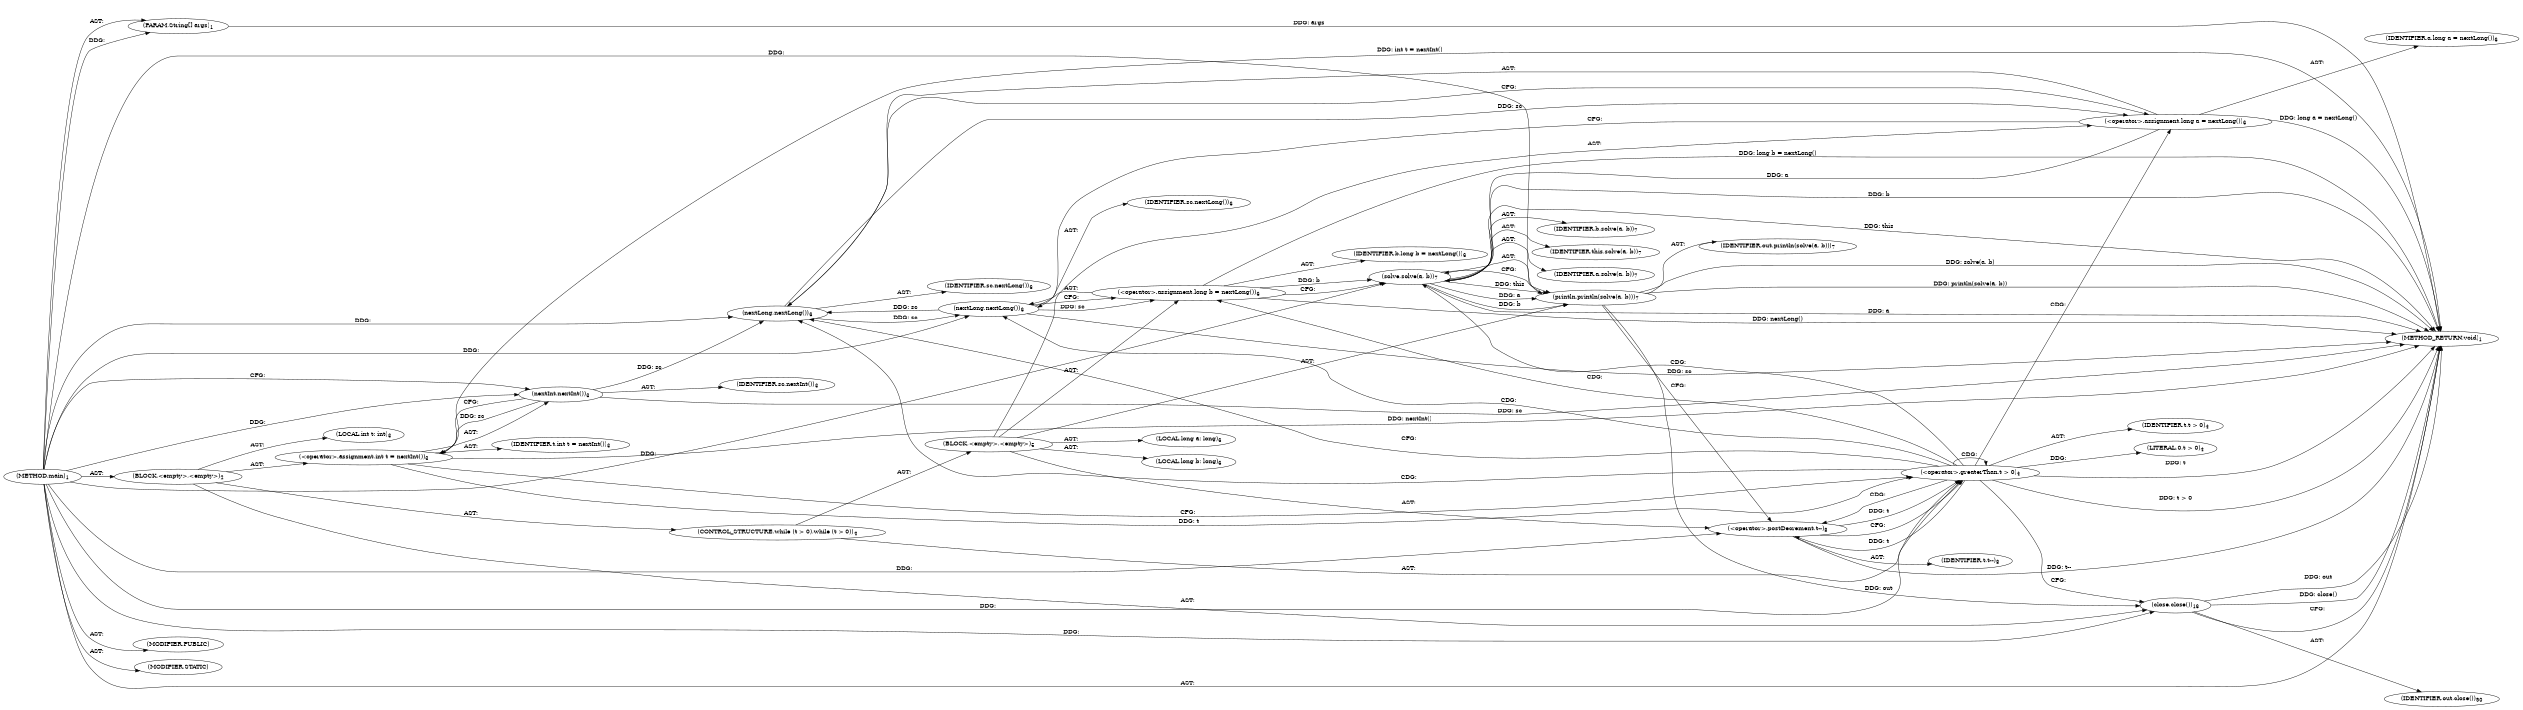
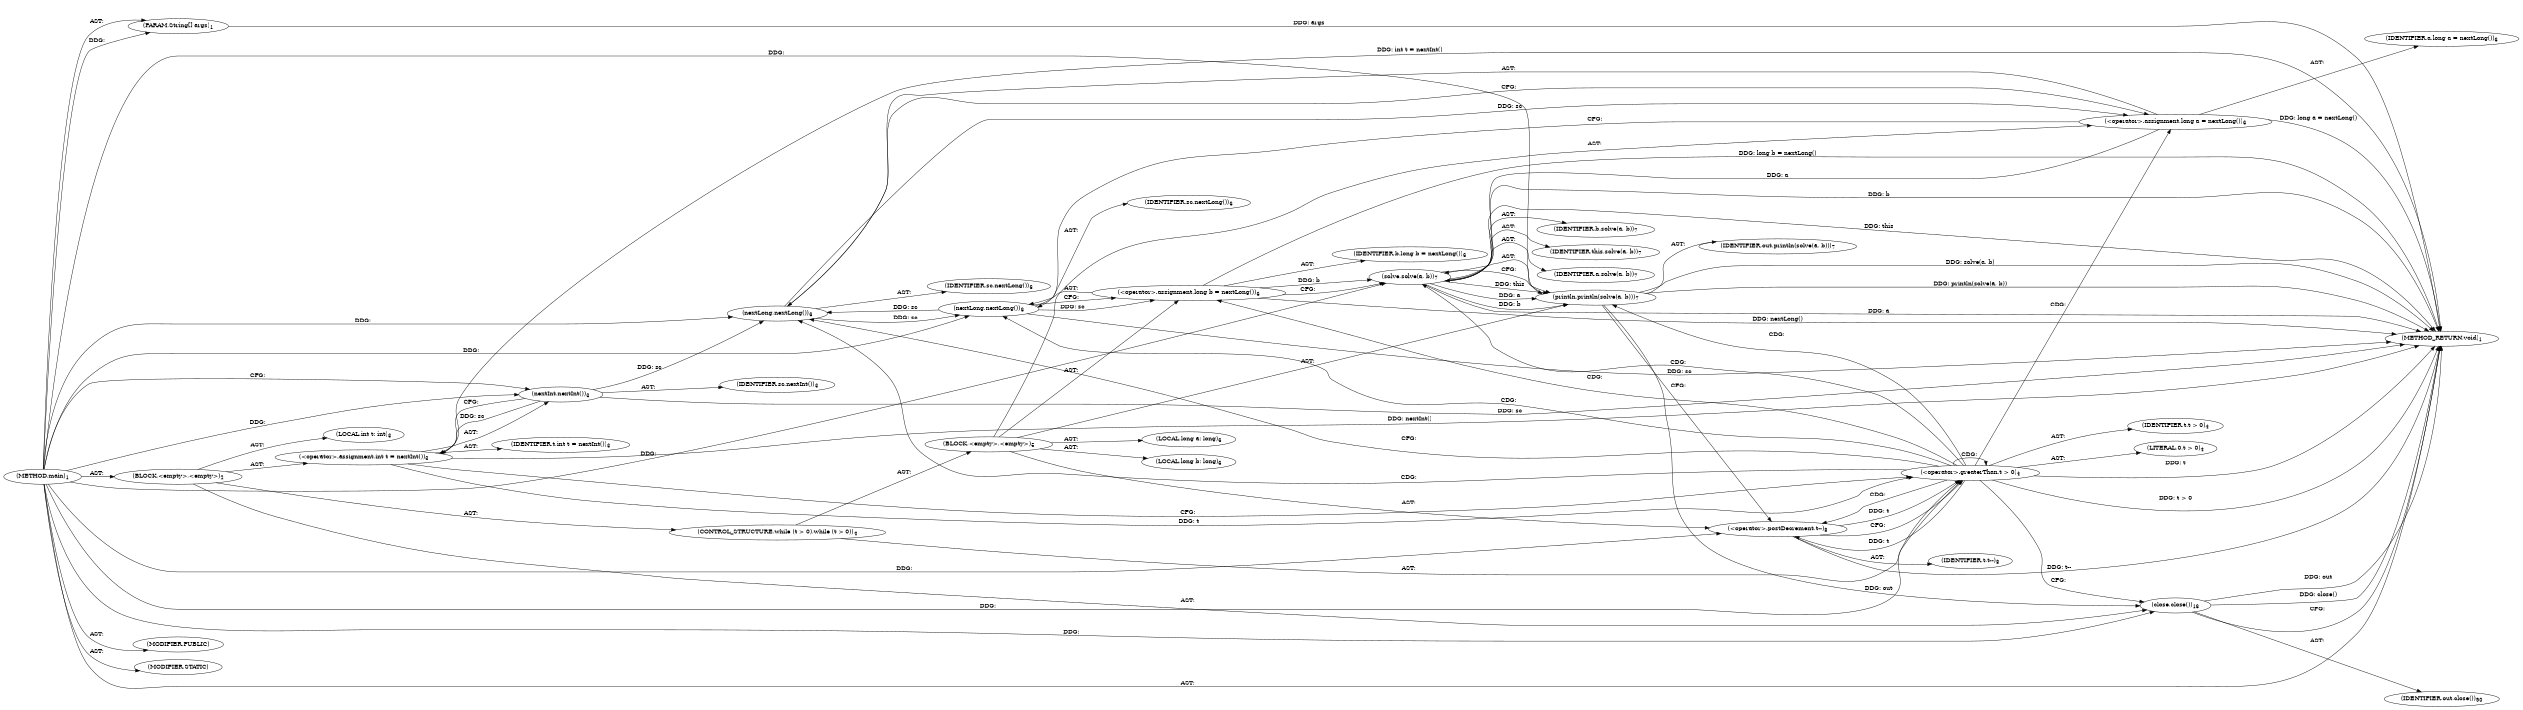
  digraph {
    rankdir=LR
    n1 [label=<(METHOD,main)<SUB>1</SUB>>]
    n2 [label=<(PARAM,String[] args)<SUB>1</SUB>>]
    n3 [label=<(BLOCK,&lt;empty&gt;,&lt;empty&gt;)<SUB>2</SUB>>]
    n4 [label=<(nextInt,nextInt())<SUB>3</SUB>>]
    n5 [label=<(&lt;operator&gt;.greaterThan,t &gt; 0)<SUB>4</SUB>>]
    n6 [label=<(nextLong,nextLong())<SUB>6</SUB>>]
    n7 [label=<(nextLong,nextLong())<SUB>6</SUB>>]
    n8 [label=<(println,println(solve(a, b)))<SUB>7</SUB>>]
    n9 [label=<(solve,solve(a, b))<SUB>7</SUB>>]
    n10 [label=<(&lt;operator&gt;.postDecrement,t--)<SUB>8</SUB>>]
    n11 [label=<(close,close())<SUB>16</SUB>>]
    n12 [label=<(MODIFIER,PUBLIC)>]
    n13 [label=<(MODIFIER,STATIC)>]
    n14 [label=<(METHOD_RETURN,void)<SUB>1</SUB>>]
    n15 [label=<(LOCAL,int t: int)<SUB>3</SUB>>]
    n16 [label=<(&lt;operator&gt;.assignment,int t = nextInt())<SUB>3</SUB>>]
    n17 [label=<(CONTROL_STRUCTURE,while (t &gt; 0),while (t &gt; 0))<SUB>4</SUB>>]
    n18 [label=<(IDENTIFIER,sc,nextInt())<SUB>3</SUB>>]
    n19 [label=<(IDENTIFIER,t,t &gt; 0)<SUB>4</SUB>>]
    n20 [label=<(LITERAL,0,t &gt; 0)<SUB>4</SUB>>]
    n21 [label=<(&lt;operator&gt;.assignment,long a = nextLong())<SUB>6</SUB>>]
    n22 [label=<(&lt;operator&gt;.assignment,long b = nextLong())<SUB>6</SUB>>]
    n23 [label=<(IDENTIFIER,sc,nextLong())<SUB>6</SUB>>]
    n24 [label=<(IDENTIFIER,sc,nextLong())<SUB>6</SUB>>]
    n25 [label=<(IDENTIFIER,out,println(solve(a, b)))<SUB>7</SUB>>]
    n26 [label=<(IDENTIFIER,this,solve(a, b))<SUB>7</SUB>>]
    n27 [label=<(IDENTIFIER,a,solve(a, b))<SUB>7</SUB>>]
    n28 [label=<(IDENTIFIER,b,solve(a, b))<SUB>7</SUB>>]
    n29 [label=<(IDENTIFIER,t,t--)<SUB>8</SUB>>]
    n30 [label=<(IDENTIFIER,out,close())<SUB>90</SUB>>]
    n31 [label=<(IDENTIFIER,t,int t = nextInt())<SUB>3</SUB>>]
    n32 [label=<(BLOCK,&lt;empty&gt;,&lt;empty&gt;)<SUB>5</SUB>>]
    n33 [label=<(LOCAL,long a: long)<SUB>6</SUB>>]
    n34 [label=<(LOCAL,long b: long)<SUB>6</SUB>>]
    n35 [label=<(IDENTIFIER,a,long a = nextLong())<SUB>6</SUB>>]
    n36 [label=<(IDENTIFIER,b,long b = nextLong())<SUB>6</SUB>>]
    n1 -> n2 [label="AST: "]
    n1 -> n2 [label="DDG: "]
    n1 -> n3 [label="AST: "]
    n1 -> n4 [label="CFG: "]
    n1 -> n4 [label="DDG: "]
    n1 -> n5 [label="DDG: "]
    n1 -> n6 [label="DDG: "]
    n1 -> n7 [label="DDG: "]
    n1 -> n8 [label="DDG: "]
    n1 -> n9 [label="DDG: "]
    n1 -> n10 [label="DDG: "]
    n1 -> n11 [label="DDG: "]
    n1 -> n12 [label="AST: "]
    n1 -> n13 [label="AST: "]
    n1 -> n14 [label="AST: "]
    n2 -> n14 [label="DDG: args"]
    n3 -> n11 [label="AST: "]
    n3 -> n15 [label="AST: "]
    n3 -> n16 [label="AST: "]
    n3 -> n17 [label="AST: "]
    n4 -> n6 [label="DDG: sc"]
    n4 -> n14 [label="DDG: sc"]
    n4 -> n16 [label="CFG: "]
    n4 -> n16 [label="DDG: sc"]
    n4 -> n18 [label="AST: "]
    n5 -> n5 [label="CDG: "]
    n5 -> n6 [label="CFG: "]
    n5 -> n6 [label="CDG: "]
    n5 -> n7 [label="CDG: "]
+   n5 -> n8 [label="CDG: "]
    n5 -> n9 [label="CDG: "]
    n5 -> n10 [label="DDG: t"]
    n5 -> n10 [label="CDG: "]
    n5 -> n11 [label="CFG: "]
    n5 -> n14 [label="DDG: t"]
    n5 -> n14 [label="DDG: t &gt; 0"]
    n5 -> n19 [label="AST: "]
-   n5 -> n20 [label="DDG: "]
+   n5 -> n20 [label="AST: "]
    n5 -> n21 [label="CDG: "]
    n5 -> n22 [label="CDG: "]
    n6 -> n7 [label="DDG: sc"]
    n6 -> n21 [label="CFG: "]
    n6 -> n21 [label="DDG: sc"]
    n6 -> n23 [label="AST: "]
    n7 -> n6 [label="DDG: sc"]
    n7 -> n14 [label="DDG: sc"]
    n7 -> n22 [label="CFG: "]
    n7 -> n22 [label="DDG: sc"]
    n7 -> n24 [label="AST: "]
    n8 -> n9 [label="AST: "]
    n8 -> n10 [label="CFG: "]
    n8 -> n11 [label="DDG: out"]
    n8 -> n14 [label="DDG: solve(a, b)"]
    n8 -> n14 [label="DDG: println(solve(a, b))"]
    n8 -> n25 [label="AST: "]
    n9 -> n8 [label="CFG: "]
    n9 -> n8 [label="DDG: this"]
    n9 -> n8 [label="DDG: a"]
    n9 -> n8 [label="DDG: b"]
    n9 -> n14 [label="DDG: a"]
    n9 -> n14 [label="DDG: b"]
    n9 -> n14 [label="DDG: this"]
    n9 -> n26 [label="AST: "]
    n9 -> n27 [label="AST: "]
    n9 -> n28 [label="AST: "]
    n10 -> n5 [label="CFG: "]
    n10 -> n5 [label="DDG: t"]
    n10 -> n14 [label="DDG: t--"]
    n10 -> n29 [label="AST: "]
    n11 -> n14 [label="CFG: "]
    n11 -> n14 [label="DDG: out"]
    n11 -> n14 [label="DDG: close()"]
    n11 -> n30 [label="AST: "]
    n16 -> n4 [label="AST: "]
    n16 -> n5 [label="CFG: "]
    n16 -> n5 [label="DDG: t"]
    n16 -> n14 [label="DDG: nextInt()"]
    n16 -> n14 [label="DDG: int t = nextInt()"]
    n16 -> n31 [label="AST: "]
    n17 -> n5 [label="AST: "]
    n17 -> n32 [label="AST: "]
    n21 -> n6 [label="AST: "]
    n21 -> n7 [label="CFG: "]
    n21 -> n9 [label="DDG: a"]
    n21 -> n14 [label="DDG: long a = nextLong()"]
    n21 -> n35 [label="AST: "]
    n22 -> n7 [label="AST: "]
    n22 -> n9 [label="CFG: "]
    n22 -> n9 [label="DDG: b"]
    n22 -> n14 [label="DDG: nextLong()"]
    n22 -> n14 [label="DDG: long b = nextLong()"]
    n22 -> n36 [label="AST: "]
    n32 -> n8 [label="AST: "]
    n32 -> n10 [label="AST: "]
    n32 -> n21 [label="AST: "]
    n32 -> n22 [label="AST: "]
    n32 -> n33 [label="AST: "]
    n32 -> n34 [label="AST: "]
  }
